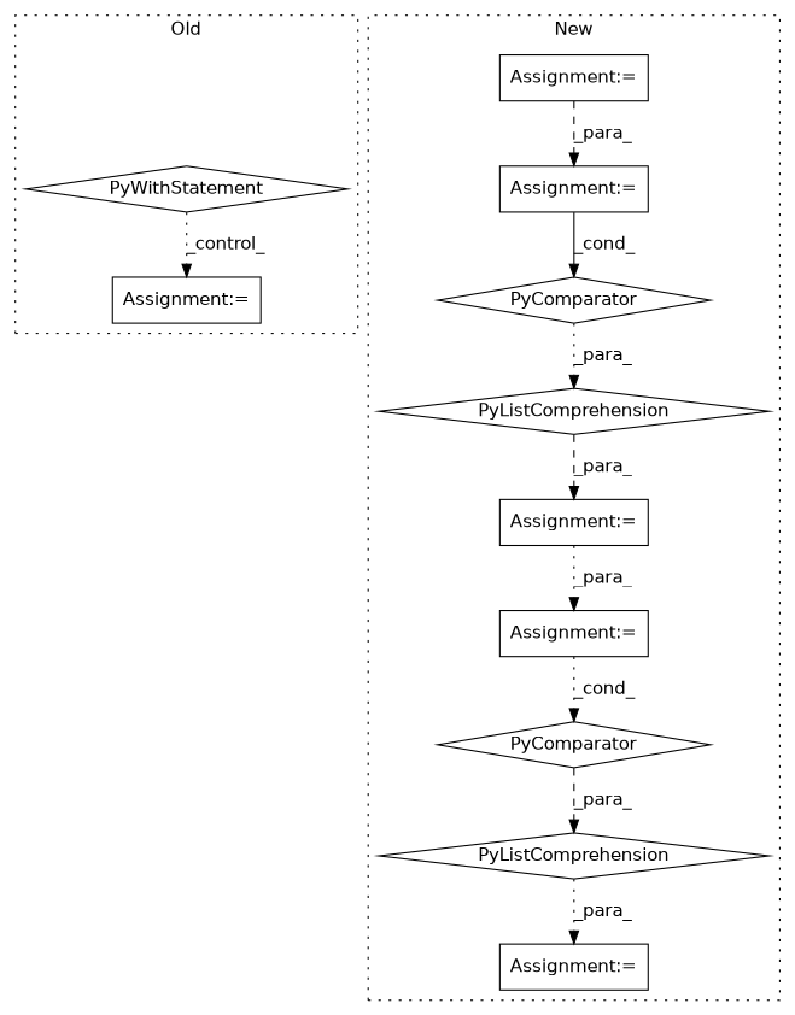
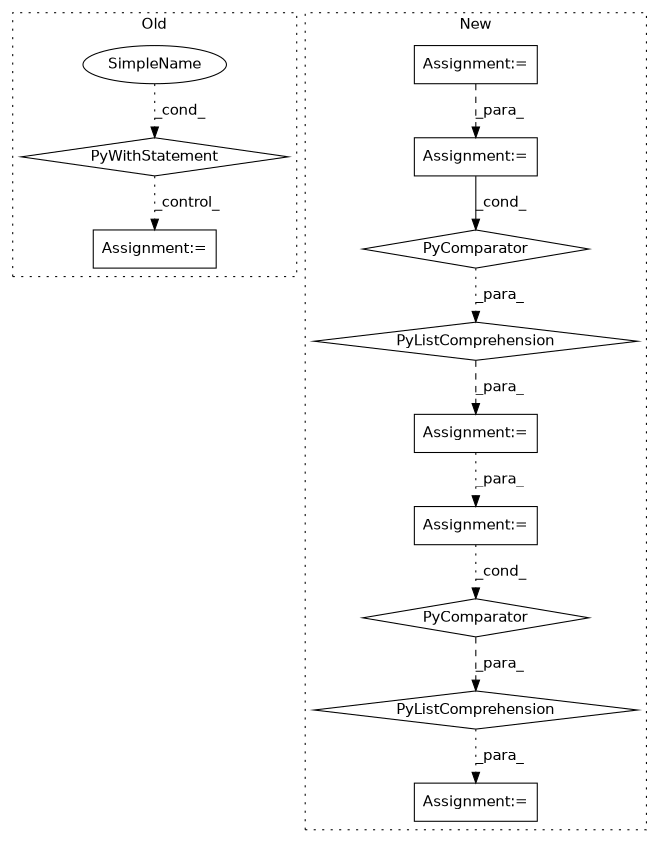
  digraph {
    fontname="DejaVu Sans"
    node [a=7 l=21 s=6103 shape=box fontname="DejaVu Sans"]
    edge [style=dotted fontname="DejaVu Sans"]
    n1 [a=104 l="10,2" label=PyWithStatement s="5415,5444" shape=diamond]
    n2 [l=1 label="Assignment:=" s=5524]
+   n3 [a=42 label=SimpleName shape=ellipse l="" s=""]
    n4 [a=109 l=126 label=PyListComprehension s=6006 shape=diamond]
    n5 [l=14 label="Assignment:=" s=5843]
    n6 [a=113 label=PyComparator shape=diamond]
    n7 [l="63,2" label="Assignment:=" s="6260,6359"]
    n8 [l=1 label="Assignment:=" s=5770]
    n9 [label="Assignment:="]
    n10 [a=109 l=130 label=PyListComprehension s=5857 shape=diamond]
    n11 [a=113 label=PyComparator s=5958 shape=diamond]
    n12 [label="Assignment:=" s=5958]
    subgraph cluster_1 {
      label=Old
      style=dotted
      n1
      n2
+     n3
    }
    subgraph cluster_2 {
      label=New
      style=dotted
      n4
      n5
      n6
      n7
      n8
      n9
      n10
      n11
      n12
    }
    n1 -> n2 [label=_control_]
+   n3 -> n1 [label=_cond_]
    n4 -> n7 [label=_para_]
    n5 -> n9 [label=_para_]
    n6 -> n4 [label=_para_ style=dashed]
    n8 -> n12 [label=_para_ style=dashed]
    n9 -> n6 [label=_cond_]
    n10 -> n5 [label=_para_ style=dashed]
    n11 -> n10 [label=_para_]
    n12 -> n11 [label=_cond_ style=solid]
  }
